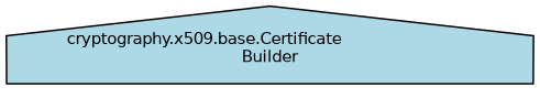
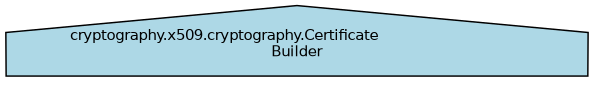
  digraph {
    rankdir=LR
-   n1 [color=black fillcolor=lightblue fontname=Helvetica fontsize=10 height=0.2 label="cryptography.x509.base.Certificate\lBuilder" shape=house style=filled width=0.4]
+   n1 [color=black fillcolor=lightblue fontname=Helvetica fontsize=10 height=0.2 label="cryptography.x509.cryptography.Certificate\lBuilder" shape=house style=filled width=0.4]
  }
